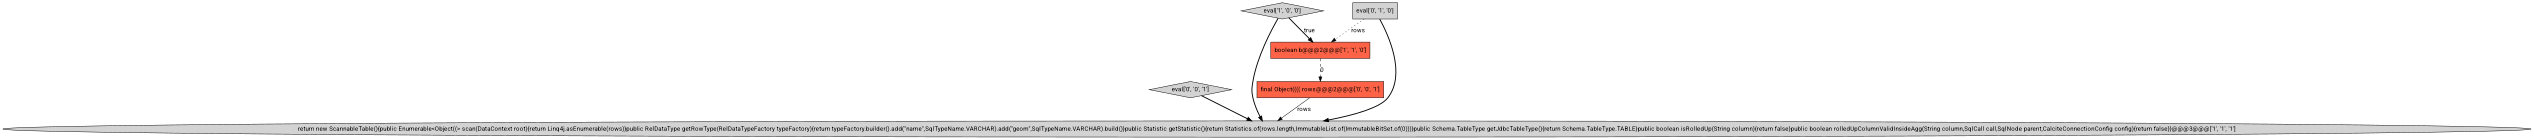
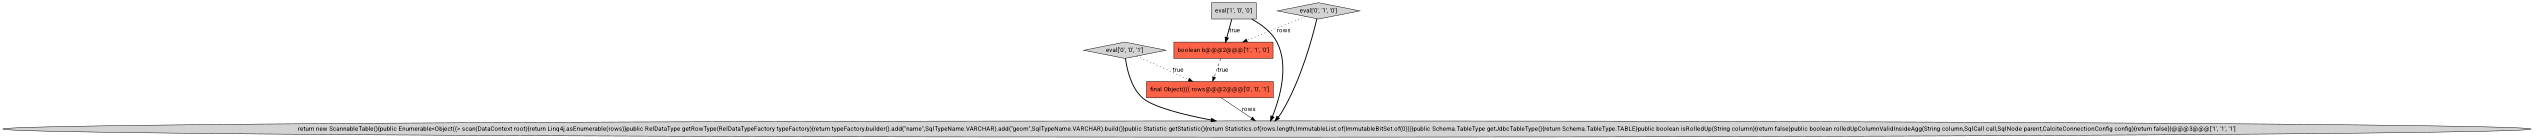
  digraph {
    fontname=Roboto
    node [fillcolor=lightgray fontname=Roboto shape=diamond style=filled]
    edge [fontname=Roboto style=bold]
    n1 [label="eval['0', '0', '1']"]
    n2 [label="return new ScannableTable(){public Enumerable<Object((> scan(DataContext root){return Linq4j.asEnumerable(rows)}public RelDataType getRowType(RelDataTypeFactory typeFactory){return typeFactory.builder().add(\"name\",SqlTypeName.VARCHAR).add(\"geom\",SqlTypeName.VARCHAR).build()}public Statistic getStatistic(){return Statistics.of(rows.length,ImmutableList.of(ImmutableBitSet.of(0)))}public Schema.TableType getJdbcTableType(){return Schema.TableType.TABLE}public boolean isRolledUp(String column){return false}public boolean rolledUpColumnValidInsideAgg(String column,SqlCall call,SqlNode parent,CalciteConnectionConfig config){return false}}@@@3@@@['1', '1', '1']" shape=ellipse]
    n3 [fillcolor=tomato label="final Object(((( rows@@@2@@@['0', '0', '1']" shape=box]
    n4 [fillcolor=tomato label="boolean b@@@2@@@['1', '1', '0']" shape=box]
-   n5 [label="eval['1', '0', '0']"]
-   n6 [label="eval['0', '1', '0']" shape=box]
+   n5 [label="eval['1', '0', '0']" shape=box]
+   n6 [label="eval['0', '1', '0']"]
    n1 -> n2
+   n1 -> n3 [label=true style=dotted]
    n3 -> n2 [label=rows style=solid]
-   n4 -> n3 [label=0 style=dashed]
+   n4 -> n3 [label=true style=dashed]
    n5 -> n2
    n5 -> n4 [label=true]
    n6 -> n2
    n6 -> n4 [label=rows style=dotted]
  }
